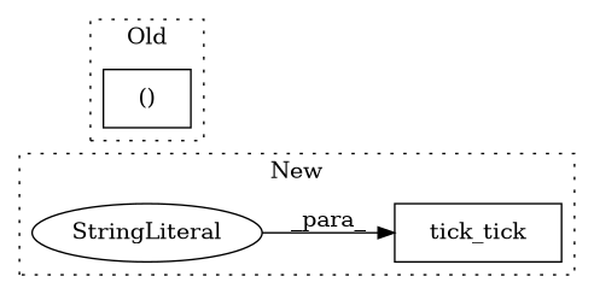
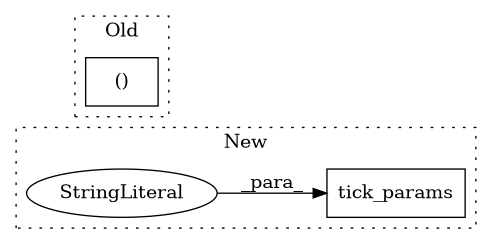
  digraph {
    rankdir=LR
    node [shape=box]
-   n1 [a=32 l="12,1" label=tick_tick s="1931,1973"]
+   n1 [a=32 l="12,1" label=tick_params s="1931,1973"]
    n2 [a=45 l=6 label=StringLiteral s=1943 shape=ellipse]
    n3 [a=106 l=15 label="()" s=1622]
    subgraph cluster_1 {
      label=New
      style=dotted
      n1
      n2
    }
    subgraph cluster_2 {
      label=Old
      style=dotted
      n3
    }
    n2 -> n1 [label=_para_]
  }
